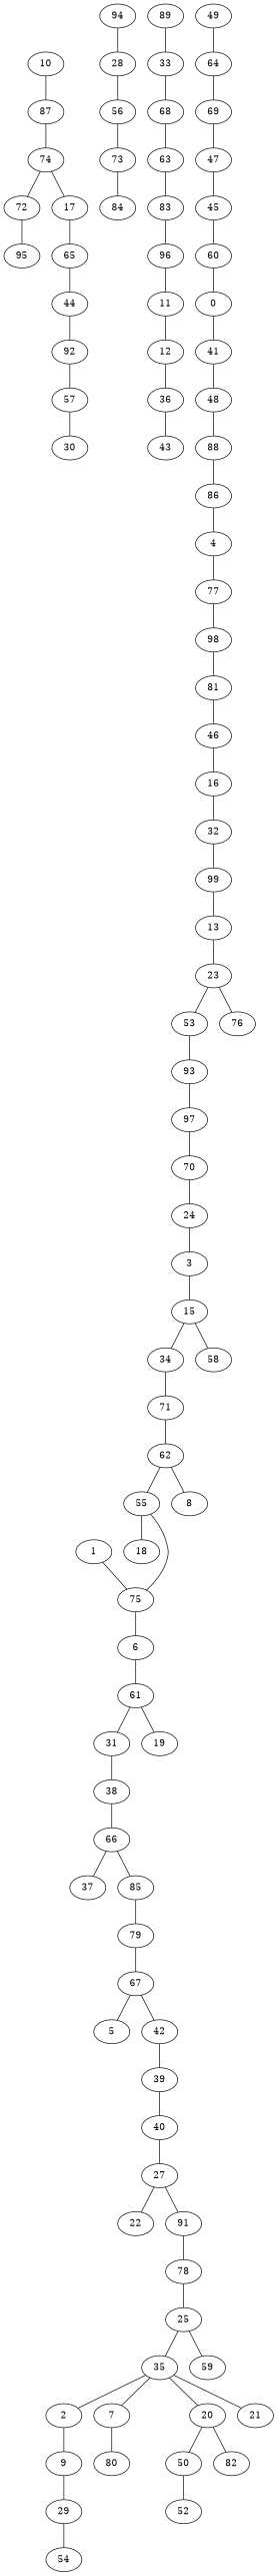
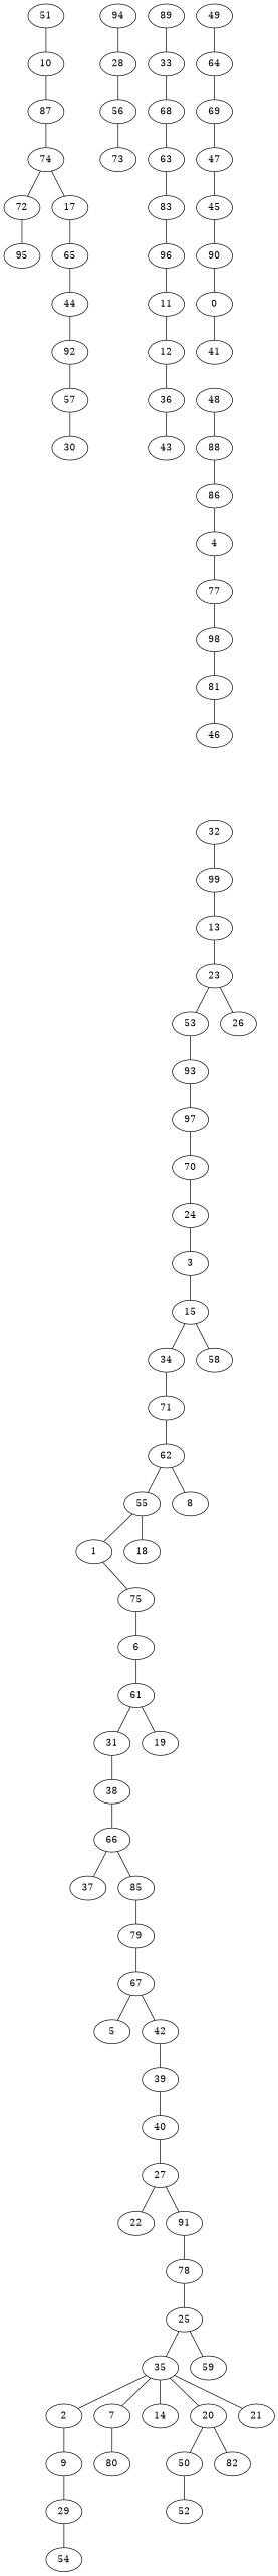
  graph {
    fontname="DejaVu Serif"
    node [fontname="DejaVu Serif"]
    edge [fontname="DejaVu Serif"]
+   51
    10
    87
    74
    72
    17
    95
    65
    44
    92
    57
    30
    94
    28
    56
    73
-   84
    89
    33
    68
    63
    83
    96
    11
    12
    36
    43
    49
    64
    69
    47
    45
-   60
+   60 [label=90]
    0
    41
    48
    88
    86
    4
    77
    98
    81
    46
-   16
    32
    99
    13
    23
    53
-   26 [label=76]
+   26
    93
    97
    70
    24
    3
    15
    34
    58
    71
    62
    55
    8
    1
    18
    75
    6
    61
    31
    19
    38
    66
    37
    85
    79
    67
    5
    42
    39
    40
    27
    22
    91
    78
    25
    35
    59
    2
    7
+   14
    20
    21
    9
    80
    50
    82
    29
    54
    52
+   51 -- 10
    10 -- 87
    87 -- 74
    74 -- 72
    74 -- 17
    72 -- 95
    17 -- 65
    65 -- 44
    44 -- 92
    92 -- 57
    57 -- 30
    94 -- 28
    28 -- 56
    56 -- 73
-   73 -- 84
    89 -- 33
    33 -- 68
    68 -- 63
    63 -- 83
    83 -- 96
    96 -- 11
    11 -- 12
    12 -- 36
    36 -- 43
    49 -- 64
    64 -- 69
    69 -- 47
    47 -- 45
    45 -- 60
    60 -- 0
    0 -- 41
-   41 -- 48
    48 -- 88
    88 -- 86
    86 -- 4
    4 -- 77
    77 -- 98
    98 -- 81
    81 -- 46
-   46 -- 16
-   16 -- 32
    32 -- 99
    99 -- 13
    13 -- 23
    23 -- 53
    23 -- 26
    53 -- 93
    93 -- 97
    97 -- 70
    70 -- 24
    24 -- 3
    3 -- 15
    15 -- 34
    15 -- 58
    34 -- 71
    71 -- 62
    62 -- 55
    62 -- 8
-   55 -- 75
+   55 -- 1
    55 -- 18
    1 -- 75
    75 -- 6
    6 -- 61
    61 -- 31
    61 -- 19
    31 -- 38
    38 -- 66
    66 -- 37
    66 -- 85
    85 -- 79
    79 -- 67
    67 -- 5
    67 -- 42
    42 -- 39
    39 -- 40
    40 -- 27
    27 -- 22
    27 -- 91
    91 -- 78
    78 -- 25
    25 -- 35
    25 -- 59
    35 -- 2
    35 -- 7
+   35 -- 14
    35 -- 20
    35 -- 21
    2 -- 9
    7 -- 80
    20 -- 50
    20 -- 82
    9 -- 29
    50 -- 52
    29 -- 54
  }
